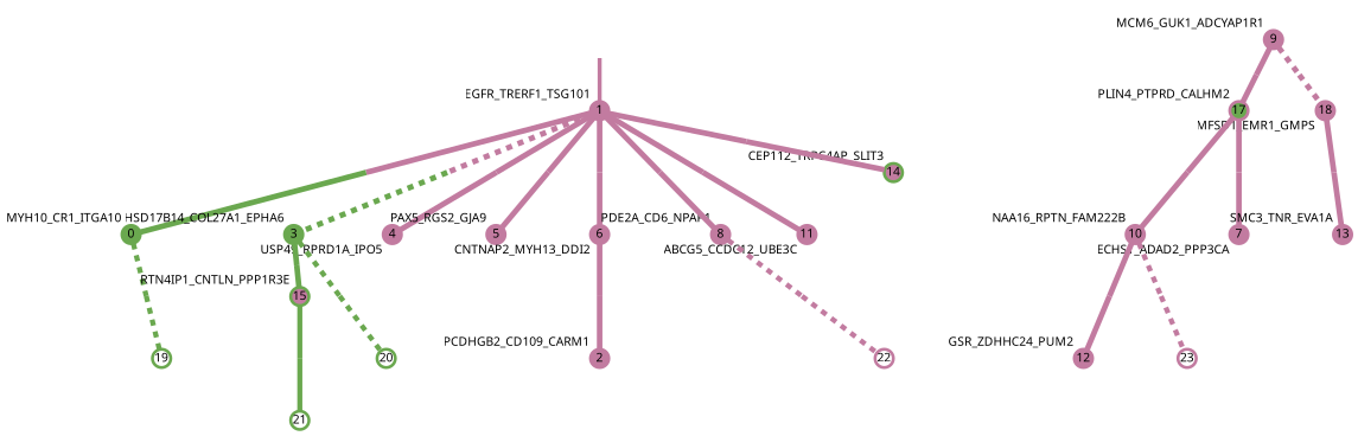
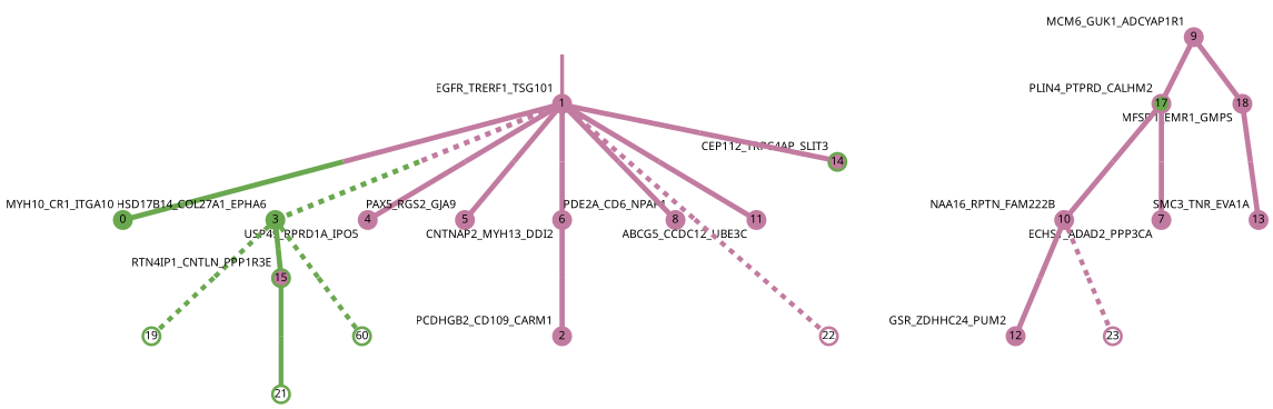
  strict digraph {
    fontname="Noto Sans"
    forcelabels=true
    nodesep=0.7
    rankdir=TB
    ranksep=0.6
    splines=false
    node [color="#c27ba0ff" fillcolor="#c27ba0ff" fixedsize=true fontname="Noto Sans" fontsize="12pt" penwidth=3 shape=circle style=filled]
    edge [arrowsize=0 color="#c27ba0ff;0.5:#c27ba0ff" fontname="Noto Sans" minlen=2.0 penwidth=5.5 style=solid]
    0 [color="#6aa84fff" fillcolor="#6aa84fff" height=0.25 xlabel=MYH10_CR1_ITGA10]
    19 [color="#6aa84fff" fillcolor="#6aa84fff" height=0.25 style=solid]
    1 [height=0.25 xlabel=EGFR_TRERF1_TSG101]
    3 [color="#6aa84fff" fillcolor="#6aa84fff" height=0.25 xlabel=HSD17B14_COL27A1_EPHA6]
    4 [height=0.25 xlabel=USP49_RPRD1A_IPO5]
    5 [height=0.25 xlabel=PAX5_RGS2_GJA9]
    6 [height=0.25 xlabel=CNTNAP2_MYH13_DDI2]
    8 [height=0.25 xlabel=PDE2A_CD6_NPAP1]
    11 [height=0.25 xlabel=ABCG5_CCDC12_UBE3C]
    14 [color="#6aa84fff" height=0.25 xlabel=CEP112_TRPC4AP_SLIT3]
    22 [height=0.25 style=solid]
    15 [color="#6aa84fff" height=0.25 xlabel=RTN4IP1_CNTLN_PPP1R3E]
-   20 [color="#6aa84fff" fillcolor="#6aa84fff" height=0.25 style=solid]
+   20 [color="#6aa84fff" fillcolor="#6aa84fff" height=0.25 style=solid label=60]
    2 [height=0.25 xlabel=PCDHGB2_CD109_CARM1]
    21 [color="#6aa84fff" fillcolor="#6aa84fff" height=0.25 style=solid]
    9 [height=0.25 xlabel=MCM6_GUK1_ADCYAP1R1]
    17 [fillcolor="#6aa84fff" height=0.25 xlabel=PLIN4_PTPRD_CALHM2]
    18 [height=0.25 xlabel=MFSD1_EMR1_GMPS]
    10 [height=0.25 xlabel=NAA16_RPTN_FAM222B]
    7 [height=0.25 xlabel=ECHS1_ADAD2_PPP3CA]
    13 [height=0.25 xlabel=SMC3_TNR_EVA1A]
    12 [height=0.25 xlabel=GSR_ZDHHC24_PUM2]
    23 [height=0.25 style=solid]
    normal [style=invis xlabel=EGFR_TRERF1_TSG101 color="" fillcolor="" fixedsize="" fontsize="" shape=""]
-   0 -> 19 [color="#6aa84fff;0.5:#6aa84fff" penwidth=5 style=dashed]
+   3 -> 19 [color="#6aa84fff;0.5:#6aa84fff" penwidth=5 style=dashed]
    1 -> 0 [color="#c27ba0ff;0.5:#6aa84fff"]
    1 -> 3 [color="#c27ba0ff;0.5:#6aa84fff" style=dashed]
    1 -> 4
    1 -> 5
    1 -> 6
    1 -> 8
    1 -> 11
    1 -> 14 [minlen=1.7999999523162842]
-   8 -> 22 [penwidth=5 style=dashed]
+   1 -> 22 [penwidth=5 style=dashed]
    3 -> 15 [color="#6aa84fff;0.5:#6aa84fff" minlen=1.399999976158142]
    3 -> 20 [color="#6aa84fff;0.5:#6aa84fff" penwidth=5 style=dashed]
    6 -> 2
    15 -> 21 [color="#6aa84fff;0.5:#6aa84fff" penwidth=5]
    9 -> 17 [minlen=1.0]
-   9 -> 18 [minlen=1.0 style=dashed]
+   9 -> 18 [minlen=1.0]
    17 -> 10
    17 -> 7
    18 -> 13
    10 -> 12
    10 -> 23 [penwidth=5 style=dashed]
    normal -> 1 [color="#c27ba0ff" penwidth=4 minlen=""]
  }
